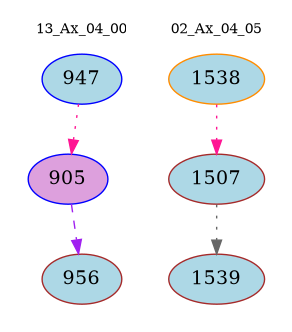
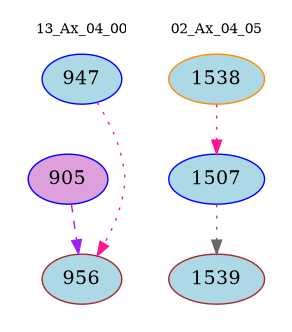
  digraph {
    node [color=brown fillcolor=lightblue style=filled]
    edge [color=deeppink style=dotted]
    n1 [color=blue label=947]
    n2 [color=blue fillcolor=plum label=905]
    n3 [label=956]
    n4 [color=darkorange label=1538]
-   n5 [label=1507]
+   n5 [color=blue label=1507]
    n6 [label=1539]
    subgraph cluster_1 {
      color=white
      fontsize=10
      label="13_Ax_04_00"
      n1
      n2
      n3
    }
    subgraph cluster_2 {
      color=white
      fontsize=10
      label="02_Ax_04_05"
      n4
      n5
      n6
    }
-   n1 -> n2
+   n1 -> n3
    n2 -> n3 [color=purple style=dashed]
    n4 -> n5
    n5 -> n6 [color=gray40]
  }
